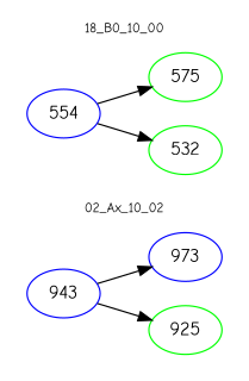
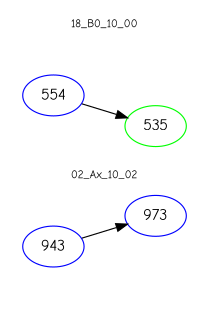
  digraph {
    fontname="Comic Neue"
    rankdir=LR
    node [color=blue fontname="Comic Neue"]
    edge [color=black fontname="Comic Neue"]
    n1 [label=943]
-   n2 [color=green label=925]
    n3 [label=973]
    n4 [label=554]
-   n5 [color=green label=532]
-   n6 [color=green label=575]
+   n5 [color=green label=535]
    subgraph cluster_1 {
      color=white
      fontsize=10
      label="02_Ax_10_02"
      n1
-     n2
      n3
    }
    subgraph cluster_2 {
      color=white
      fontsize=10
      label="18_B0_10_00"
      n4
      n5
-     n6
    }
-   n1 -> n2
    n1 -> n3
    n4 -> n5
-   n4 -> n6
  }
